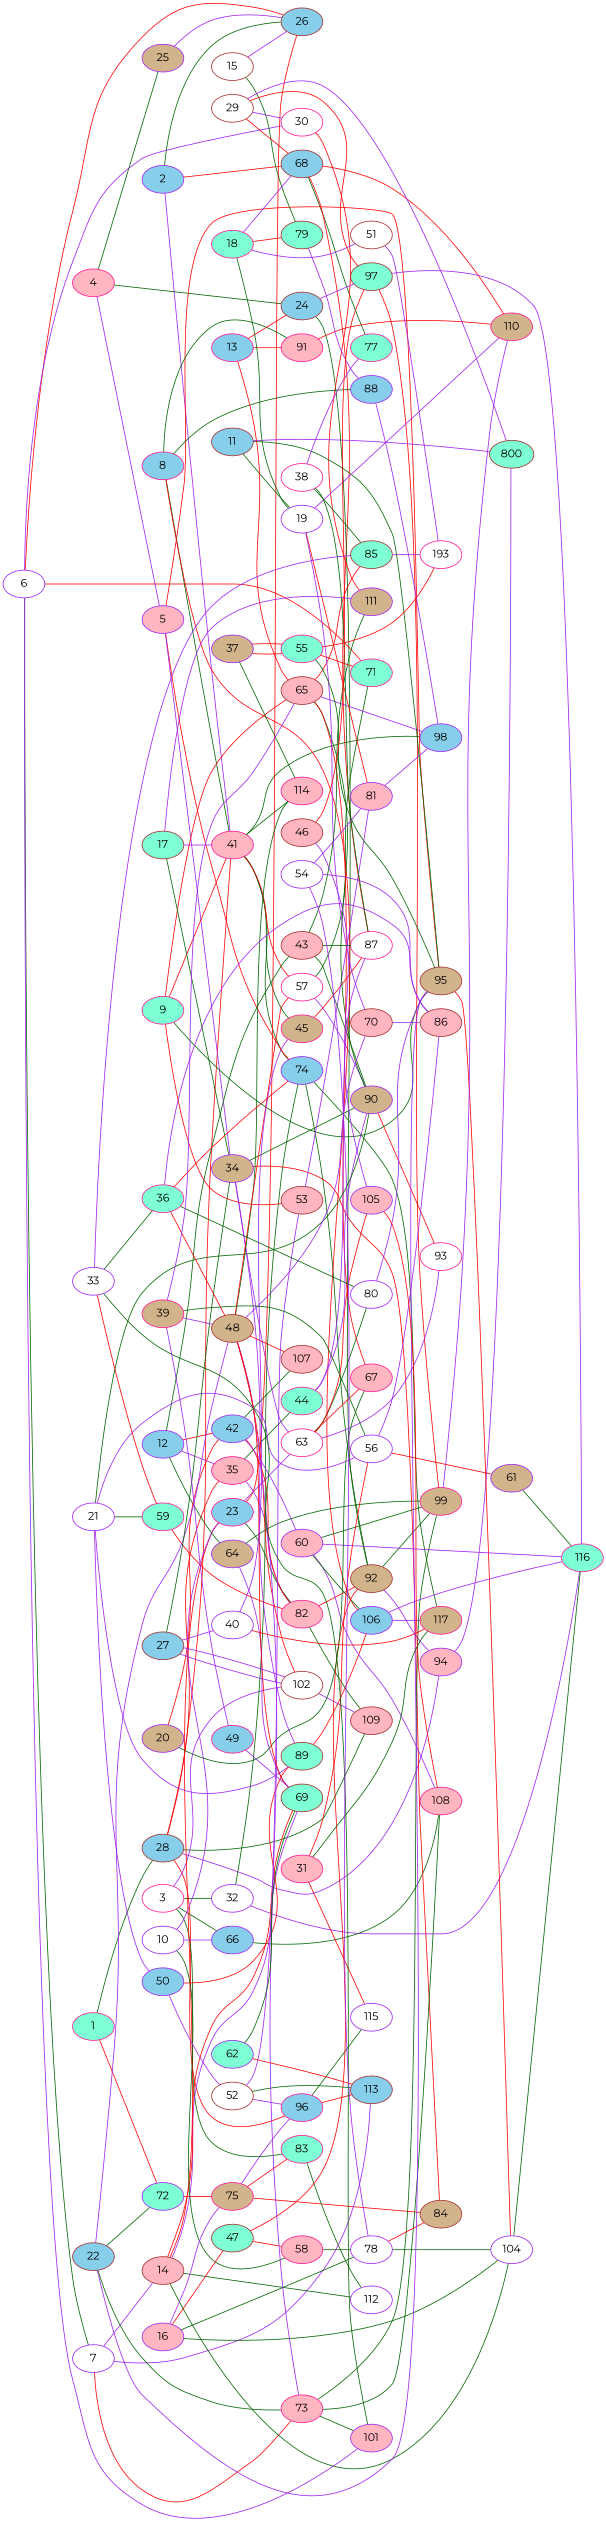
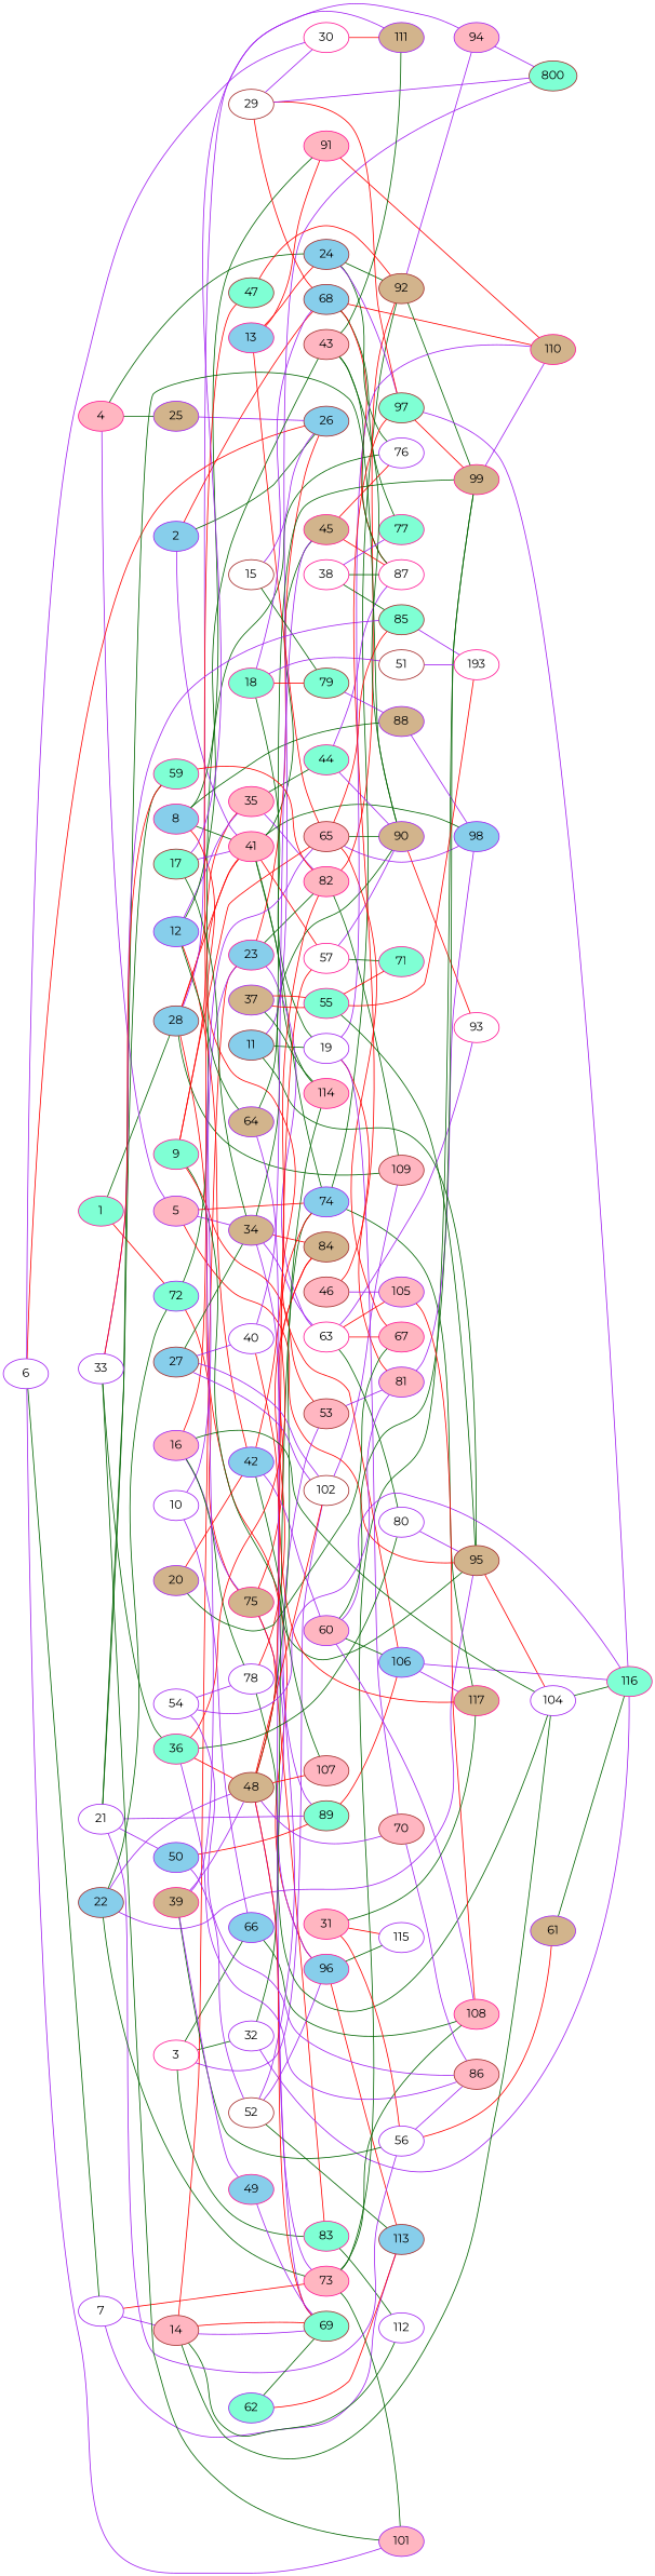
  graph {
    fontname=Montserrat
    rankdir=LR
    node [color=purple fillcolor=white fontname=Montserrat style=filled]
    edge [color=purple fontname=Montserrat]
    1 [color=deeppink fillcolor=aquamarine]
    28 [color=brown fillcolor=skyblue]
    72 [fillcolor=aquamarine]
    41 [color=deeppink fillcolor=lightpink]
    35 [color=deeppink fillcolor=lightpink]
    94 [fillcolor=lightpink]
    96 [color=deeppink fillcolor=skyblue]
    109 [color=brown fillcolor=lightpink]
    75 [color=deeppink fillcolor=tan]
+   76
    2 [fillcolor=skyblue]
    26 [color=brown fillcolor=skyblue]
    68 [color=brown fillcolor=skyblue]
    74 [fillcolor=skyblue]
    114 [color=deeppink fillcolor=lightpink]
    45 [color=deeppink fillcolor=tan]
    57 [color=deeppink]
    98 [fillcolor=skyblue]
    110 [color=deeppink fillcolor=tan]
    77 [color=deeppink fillcolor=aquamarine]
    87 [color=deeppink]
    3 [color=deeppink]
    32
    66 [fillcolor=skyblue]
    83 [color=deeppink fillcolor=aquamarine]
    102 [color=brown]
    116 [color=deeppink fillcolor=aquamarine]
    108 [color=deeppink fillcolor=lightpink]
    112
    4 [color=deeppink fillcolor=lightpink]
    5 [fillcolor=lightpink]
    24 [color=brown fillcolor=skyblue]
    25 [fillcolor=tan]
    34 [fillcolor=tan]
    95 [color=brown fillcolor=tan]
    92 [color=brown fillcolor=tan]
    97 [color=brown fillcolor=aquamarine]
    89 [color=brown fillcolor=aquamarine]
    90 [fillcolor=tan]
    63 [color=deeppink]
    84 [color=brown fillcolor=tan]
    117 [color=deeppink fillcolor=tan]
    104
    6
    7
    30 [color=deeppink]
    71 [color=deeppink fillcolor=aquamarine]
    101 [fillcolor=lightpink]
    14 [color=brown fillcolor=lightpink]
    73 [color=deeppink fillcolor=lightpink]
    113 [color=brown fillcolor=skyblue]
    111 [fillcolor=tan]
    23 [color=deeppink fillcolor=skyblue]
    69 [color=brown fillcolor=aquamarine]
    99 [color=deeppink fillcolor=tan]
    8 [color=deeppink fillcolor=skyblue]
-   88 [fillcolor=skyblue]
+   88 [fillcolor=tan]
    91 [color=deeppink fillcolor=lightpink]
    106 [fillcolor=skyblue]
    9 [color=deeppink fillcolor=aquamarine]
    53 [color=brown fillcolor=lightpink]
    65 [color=brown fillcolor=lightpink]
    81 [fillcolor=lightpink]
    67 [color=deeppink fillcolor=lightpink]
    85 [color=brown fillcolor=aquamarine]
    10
-   58 [color=deeppink fillcolor=lightpink]
    82 [color=deeppink fillcolor=lightpink]
    78
    11 [color=brown fillcolor=skyblue]
    19
    n72 [color=brown fillcolor=aquamarine label=800]
    70 [color=brown fillcolor=lightpink]
    12 [fillcolor=skyblue]
    42 [fillcolor=skyblue]
    43 [color=brown fillcolor=lightpink]
    64 [fillcolor=tan]
    44 [color=deeppink fillcolor=aquamarine]
    60 [fillcolor=lightpink]
    107 [color=brown fillcolor=lightpink]
    13 [color=deeppink fillcolor=skyblue]
    15 [color=brown]
    79 [color=brown fillcolor=aquamarine]
    16 [fillcolor=lightpink]
    47 [color=brown fillcolor=aquamarine]
    17 [color=brown fillcolor=aquamarine]
    18 [color=deeppink fillcolor=aquamarine]
    51 [color=brown]
    n89 [color=deeppink label=193]
    86 [color=brown fillcolor=lightpink]
    20 [fillcolor=tan]
    50 [fillcolor=skyblue]
    21
    56
    59 [color=deeppink fillcolor=aquamarine]
    52 [color=brown]
    61 [fillcolor=tan]
    93 [color=deeppink]
    22 [color=brown fillcolor=skyblue]
    48 [color=brown fillcolor=tan]
    80
    105 [fillcolor=lightpink]
    27 [color=brown fillcolor=skyblue]
    40
    115
    29 [color=brown]
    31 [color=deeppink fillcolor=lightpink]
    33
    36 [color=deeppink fillcolor=aquamarine]
    37 [fillcolor=tan]
    55 [color=deeppink fillcolor=aquamarine]
    38 [color=deeppink]
    39 [color=deeppink fillcolor=tan]
    49 [color=deeppink fillcolor=skyblue]
    46 [color=brown fillcolor=lightpink]
    54
    62 [fillcolor=aquamarine]
    1 -- 28 [color=darkgreen]
    1 -- 72 [color=red]
    28 -- 41 [color=red]
    28 -- 35 [color=red]
    28 -- 94
    28 -- 96 [color=red]
    28 -- 109 [color=darkgreen]
    72 -- 75 [color=red]
+   72 -- 76 [color=darkgreen]
    41 -- 74 [color=darkgreen]
    41 -- 114 [color=darkgreen]
    41 -- 45 [color=darkgreen]
    41 -- 57 [color=red]
    41 -- 98 [color=darkgreen]
    35 -- 82
    35 -- 44 [color=darkgreen]
    94 -- n72
    96 -- 113 [color=red]
    96 -- 115 [color=darkgreen]
    75 -- 96
    75 -- 83 [color=red]
    75 -- 84 [color=red]
    2 -- 41
    2 -- 26 [color=darkgreen]
    2 -- 68 [color=red]
    68 -- 110 [color=red]
    68 -- 77 [color=darkgreen]
    68 -- 87 [color=red]
    74 -- 92 [color=darkgreen]
    74 -- 117 [color=darkgreen]
+   45 -- 76 [color=red]
    45 -- 87 [color=red]
    57 -- 90
    57 -- 71 [color=darkgreen]
    3 -- 32 [color=darkgreen]
    3 -- 66 [color=darkgreen]
    3 -- 83 [color=darkgreen]
    3 -- 102
    32 -- 74 [color=darkgreen]
    32 -- 116
    66 -- 108 [color=darkgreen]
    83 -- 112 [color=darkgreen]
    102 -- 109
    4 -- 5
    4 -- 24 [color=darkgreen]
    4 -- 25 [color=darkgreen]
    5 -- 74 [color=red]
    5 -- 34
    5 -- 95 [color=red]
+   24 -- 76 [color=darkgreen]
    24 -- 92 [color=darkgreen]
    24 -- 97
    25 -- 26
    34 -- 89
    34 -- 90 [color=darkgreen]
    34 -- 63
    34 -- 84 [color=red]
    95 -- 104 [color=red]
    92 -- 94
    92 -- 99 [color=darkgreen]
    97 -- 116
    97 -- 99 [color=red]
    89 -- 106 [color=red]
    90 -- 93 [color=red]
    63 -- 67 [color=red]
    63 -- 93
    63 -- 80 [color=darkgreen]
    63 -- 105 [color=red]
    104 -- 116 [color=darkgreen]
    6 -- 26 [color=red]
    6 -- 7 [color=darkgreen]
    6 -- 30
-   6 -- 71 [color=red]
    6 -- 101
    7 -- 14
    7 -- 73 [color=red]
    7 -- 113
    30 -- 111 [color=red]
    14 -- 112 [color=darkgreen]
    14 -- 104 [color=darkgreen]
    14 -- 23 [color=red]
    14 -- 69
    14 -- 69 [color=red]
    73 -- 108 [color=darkgreen]
    73 -- 101 [color=darkgreen]
    73 -- 99 [color=darkgreen]
    23 -- 26 [color=red]
    23 -- 63
    23 -- 82 [color=darkgreen]
    99 -- 110
    8 -- 41 [color=darkgreen]
    8 -- 88 [color=darkgreen]
    8 -- 91 [color=darkgreen]
    8 -- 106 [color=red]
    88 -- 98
    91 -- 110 [color=red]
    106 -- 116
    106 -- 117
    9 -- 41 [color=red]
    9 -- 95 [color=darkgreen]
    9 -- 53 [color=red]
    9 -- 65 [color=red]
    53 -- 81
    65 -- 98
    65 -- 90 [color=darkgreen]
    65 -- 67 [color=red]
    65 -- 85 [color=red]
    81 -- 98
    85 -- n89
    10 -- 66
    10 -- 23
-   10 -- 58 [color=darkgreen]
-   58 -- 78 [color=darkgreen]
    82 -- 109 [color=darkgreen]
    82 -- 92 [color=red]
    78 -- 84 [color=red]
    78 -- 104 [color=darkgreen]
    11 -- 95 [color=darkgreen]
    11 -- 19 [color=darkgreen]
    11 -- n72
    19 -- 110
    19 -- 81 [color=red]
    19 -- 70
    70 -- 86
    12 -- 35
    12 -- 42 [color=red]
    12 -- 43 [color=darkgreen]
    12 -- 64 [color=darkgreen]
    42 -- 82 [color=red]
    42 -- 60
    42 -- 107 [color=darkgreen]
    43 -- 87 [color=darkgreen]
    43 -- 90 [color=darkgreen]
    43 -- 111 [color=darkgreen]
    64 -- 69
    64 -- 99 [color=darkgreen]
    44 -- 87
    44 -- 90
    60 -- 116
    60 -- 108
    60 -- 99 [color=darkgreen]
    60 -- 106 [color=darkgreen]
    13 -- 24 [color=red]
    13 -- 91 [color=red]
    13 -- 65 [color=red]
    15 -- 26
    15 -- 79 [color=darkgreen]
    79 -- 88
    16 -- 75
    16 -- 104 [color=darkgreen]
    16 -- 78 [color=darkgreen]
    16 -- 47 [color=red]
    47 -- 92 [color=red]
-   47 -- 58 [color=red]
    17 -- 41
    17 -- 34 [color=darkgreen]
    17 -- 111
    18 -- 68
    18 -- 19 [color=darkgreen]
    18 -- 79 [color=red]
    18 -- 51
    51 -- n89
    20 -- 67 [color=darkgreen]
    20 -- 42 [color=red]
    50 -- 89 [color=red]
    50 -- 52
    21 -- 89
    21 -- 90 [color=darkgreen]
    21 -- 50
    21 -- 56
    21 -- 59 [color=darkgreen]
    56 -- 86
    56 -- 61 [color=red]
    59 -- 82 [color=red]
    52 -- 96
    52 -- 113 [color=darkgreen]
    52 -- 53
    61 -- 116 [color=darkgreen]
    22 -- 72 [color=darkgreen]
    22 -- 95
    22 -- 73 [color=darkgreen]
    22 -- 48
    48 -- 114 [color=darkgreen]
    48 -- 57 [color=red]
    48 -- 102 [color=red]
    48 -- 73
    48 -- 69 [color=red]
    48 -- 70
    48 -- 107 [color=red]
    80 -- 95
    105 -- 108 [color=red]
    27 -- 102
    27 -- 102
    27 -- 34 [color=darkgreen]
    27 -- 40
    40 -- 45
    40 -- 117 [color=red]
    29 -- 68 [color=red]
    29 -- 97 [color=red]
    29 -- 30
    29 -- n72
    31 -- 117 [color=darkgreen]
    31 -- 56 [color=red]
    31 -- 115 [color=red]
    33 -- 101 [color=darkgreen]
    33 -- 85
    33 -- 59 [color=red]
    33 -- 36 [color=darkgreen]
    36 -- 74 [color=red]
    36 -- 86
    36 -- 48 [color=red]
    36 -- 80 [color=darkgreen]
    37 -- 114 [color=darkgreen]
    37 -- 55 [color=red]
    37 -- 55 [color=red]
    55 -- 95 [color=darkgreen]
    55 -- 71 [color=red]
    55 -- n89 [color=red]
    38 -- 77
    38 -- 87 [color=darkgreen]
    38 -- 85 [color=darkgreen]
    39 -- 65
    39 -- 56 [color=darkgreen]
    39 -- 48
    39 -- 49
    49 -- 69
    46 -- 97 [color=red]
    46 -- 105
    54 -- 81
    54 -- 78
    54 -- 86
    62 -- 113 [color=red]
    62 -- 69 [color=darkgreen]
  }
